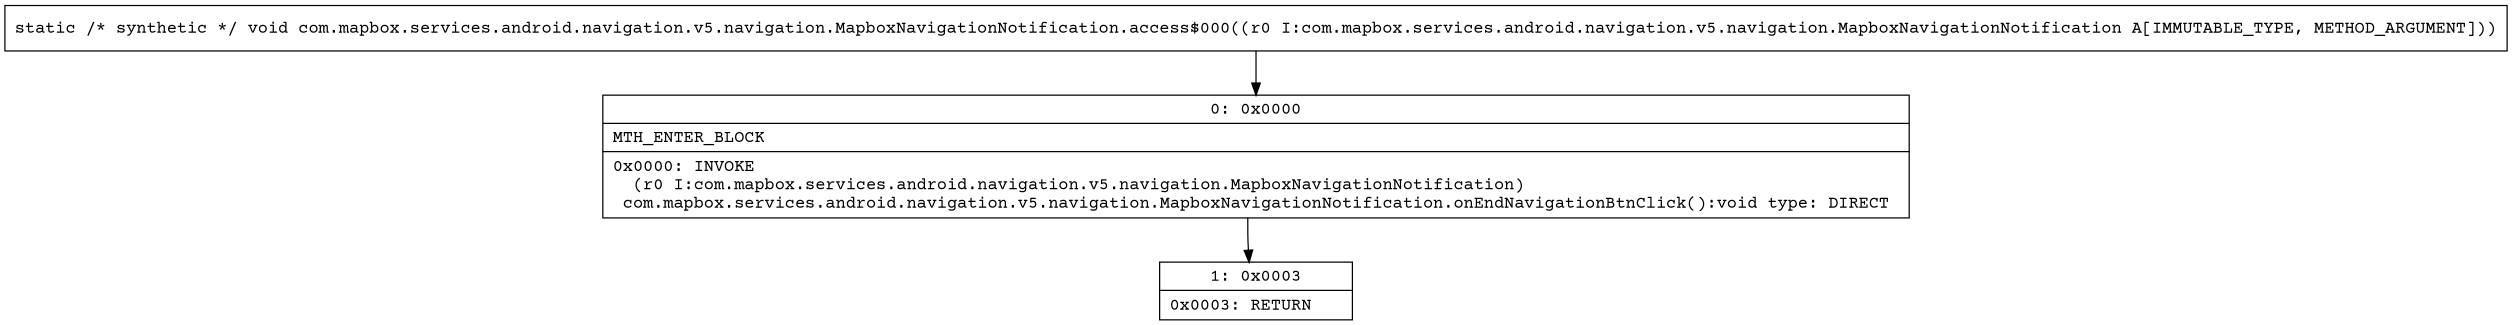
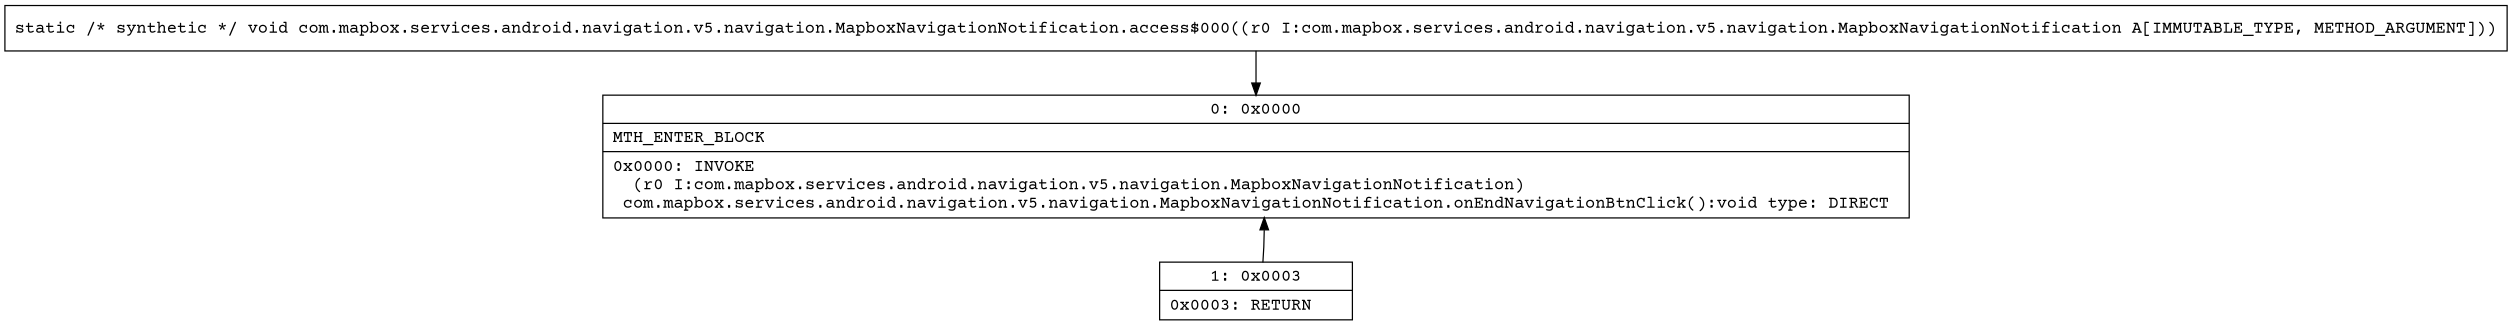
  digraph {
    fontname="Courier Prime"
    node [shape=record fontname="Courier Prime"]
    edge [fontname="Courier Prime"]
    n1 [label="{0\:\ 0x0000|MTH_ENTER_BLOCK\l|0x0000: INVOKE  \l  (r0 I:com.mapbox.services.android.navigation.v5.navigation.MapboxNavigationNotification)\l com.mapbox.services.android.navigation.v5.navigation.MapboxNavigationNotification.onEndNavigationBtnClick():void type: DIRECT \l}"]
    n2 [label="{1\:\ 0x0003|0x0003: RETURN   \l}"]
    n3 [label="{static \/* synthetic *\/ void com.mapbox.services.android.navigation.v5.navigation.MapboxNavigationNotification.access$000((r0 I:com.mapbox.services.android.navigation.v5.navigation.MapboxNavigationNotification A[IMMUTABLE_TYPE, METHOD_ARGUMENT])) }"]
-   n1 -> n2
+   n2 -> n1
    n3 -> n1
  }
